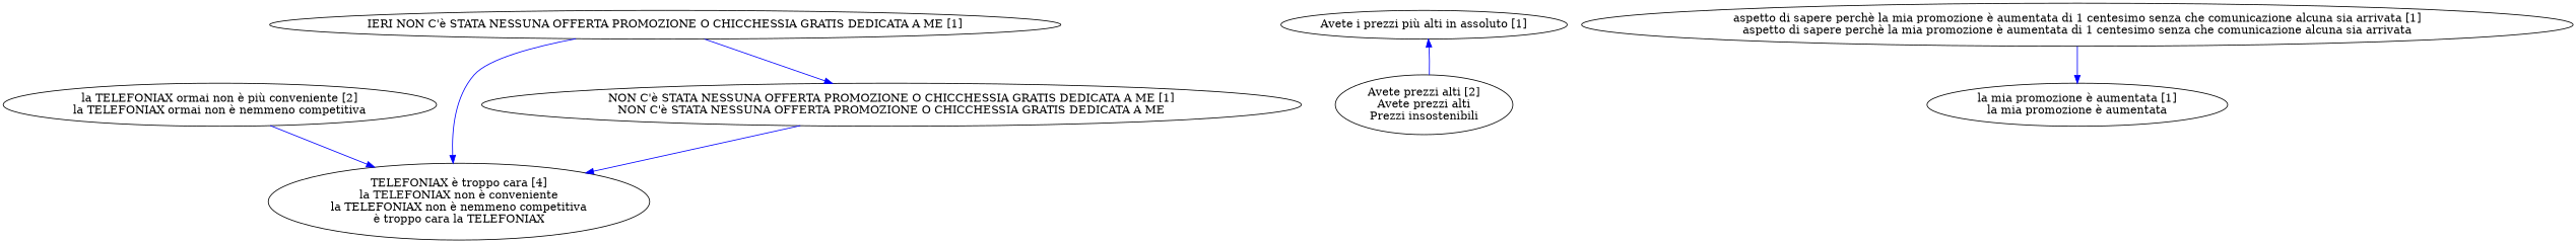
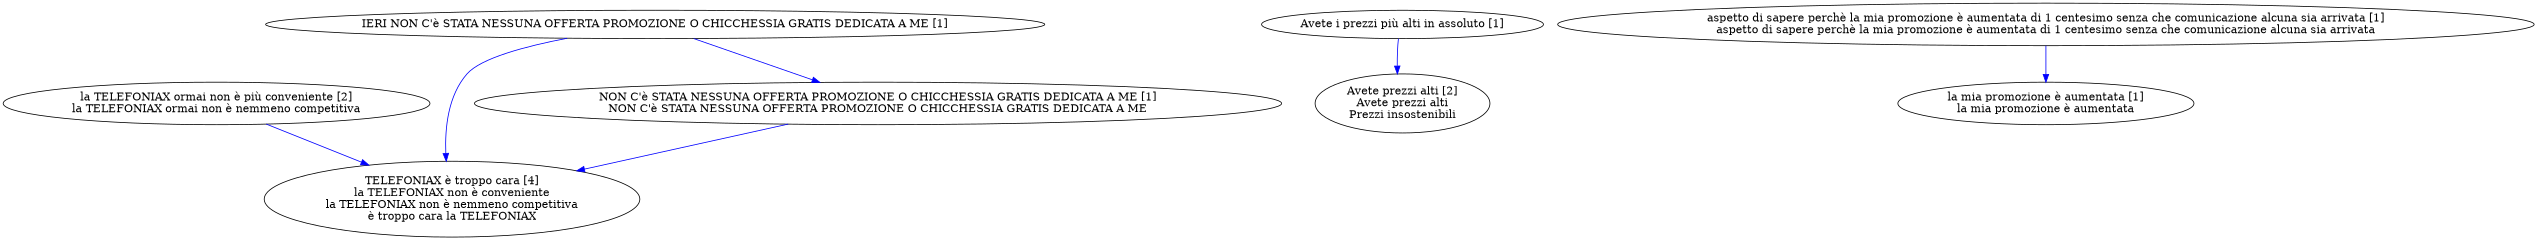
  digraph {
    edge [color=blue]
    "la TELEFONIAX ormai non è più conveniente [2]\nla TELEFONIAX ormai non è nemmeno competitiva"
    "TELEFONIAX è troppo cara [4]\nla TELEFONIAX non è conveniente\nla TELEFONIAX non è nemmeno competitiva\nè troppo cara la TELEFONIAX"
    "Avete i prezzi più alti in assoluto [1]"
    "Avete prezzi alti [2]\nAvete prezzi alti\nPrezzi insostenibili"
    "NON C'è STATA NESSUNA OFFERTA PROMOZIONE O CHICCHESSIA GRATIS DEDICATA A ME [1]\nNON C'è STATA NESSUNA OFFERTA PROMOZIONE O CHICCHESSIA GRATIS DEDICATA A ME"
    "IERI NON C'è STATA NESSUNA OFFERTA PROMOZIONE O CHICCHESSIA GRATIS DEDICATA A ME [1]"
    "aspetto di sapere perchè la mia promozione è aumentata di 1 centesimo senza che comunicazione alcuna sia arrivata [1]\naspetto di sapere perchè la mia promozione è aumentata di 1 centesimo senza che comunicazione alcuna sia arrivata"
    "la mia promozione è aumentata [1]\nla mia promozione è aumentata"
    "la TELEFONIAX ormai non è più conveniente [2]\nla TELEFONIAX ormai non è nemmeno competitiva" -> "TELEFONIAX è troppo cara [4]\nla TELEFONIAX non è conveniente\nla TELEFONIAX non è nemmeno competitiva\nè troppo cara la TELEFONIAX"
-   "Avete prezzi alti [2]\nAvete prezzi alti\nPrezzi insostenibili" -> "Avete i prezzi più alti in assoluto [1]"
+   "Avete i prezzi più alti in assoluto [1]" -> "Avete prezzi alti [2]\nAvete prezzi alti\nPrezzi insostenibili"
    "NON C'è STATA NESSUNA OFFERTA PROMOZIONE O CHICCHESSIA GRATIS DEDICATA A ME [1]\nNON C'è STATA NESSUNA OFFERTA PROMOZIONE O CHICCHESSIA GRATIS DEDICATA A ME" -> "TELEFONIAX è troppo cara [4]\nla TELEFONIAX non è conveniente\nla TELEFONIAX non è nemmeno competitiva\nè troppo cara la TELEFONIAX"
    "IERI NON C'è STATA NESSUNA OFFERTA PROMOZIONE O CHICCHESSIA GRATIS DEDICATA A ME [1]" -> "TELEFONIAX è troppo cara [4]\nla TELEFONIAX non è conveniente\nla TELEFONIAX non è nemmeno competitiva\nè troppo cara la TELEFONIAX"
    "IERI NON C'è STATA NESSUNA OFFERTA PROMOZIONE O CHICCHESSIA GRATIS DEDICATA A ME [1]" -> "NON C'è STATA NESSUNA OFFERTA PROMOZIONE O CHICCHESSIA GRATIS DEDICATA A ME [1]\nNON C'è STATA NESSUNA OFFERTA PROMOZIONE O CHICCHESSIA GRATIS DEDICATA A ME"
    "aspetto di sapere perchè la mia promozione è aumentata di 1 centesimo senza che comunicazione alcuna sia arrivata [1]\naspetto di sapere perchè la mia promozione è aumentata di 1 centesimo senza che comunicazione alcuna sia arrivata" -> "la mia promozione è aumentata [1]\nla mia promozione è aumentata"
  }
